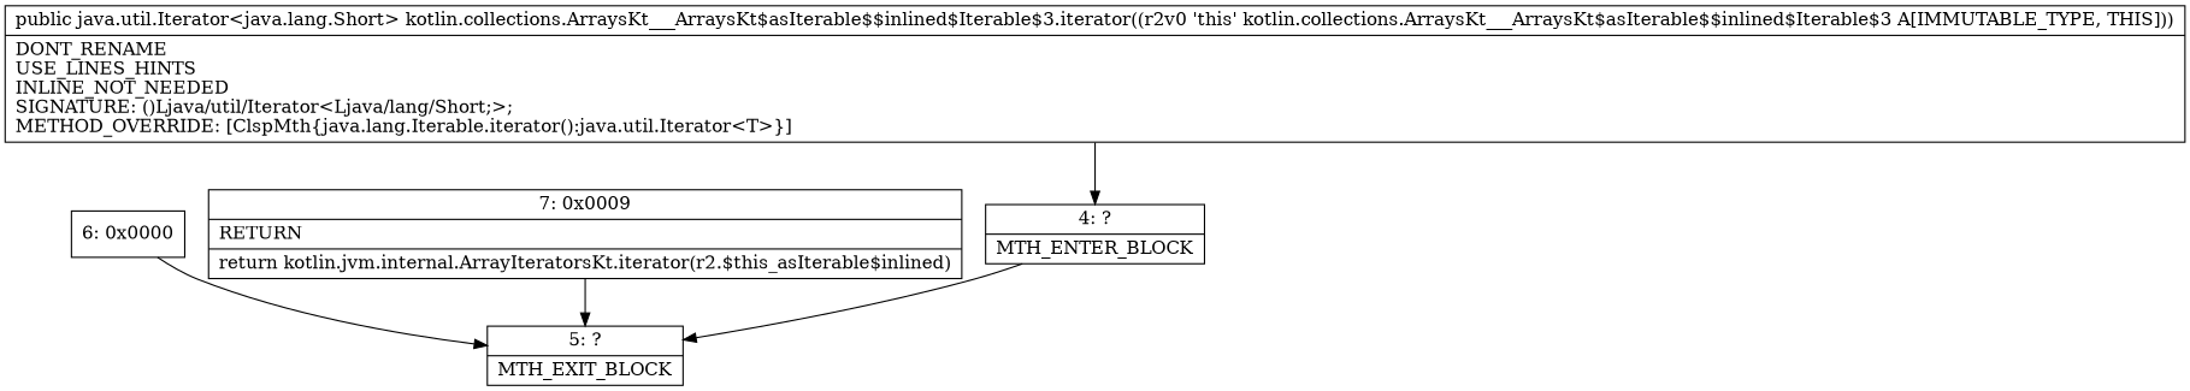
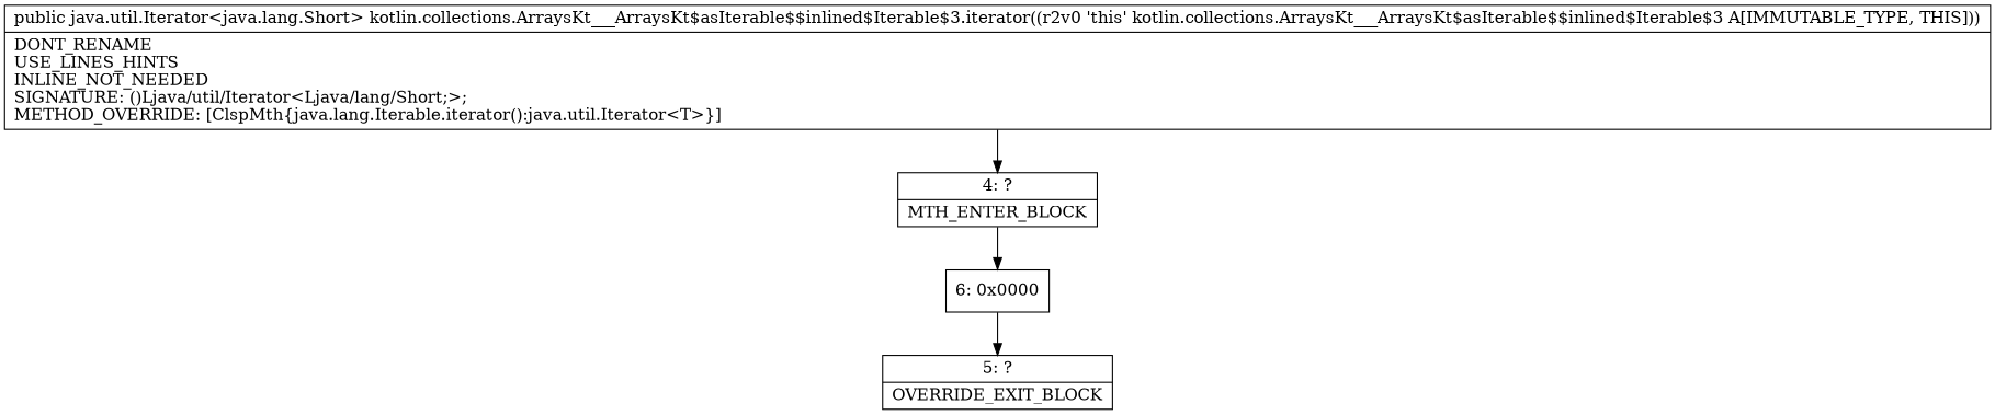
  digraph {
    node [shape=record]
    n1 [label="{4\:\ ?|MTH_ENTER_BLOCK\l}"]
    n2 [label="{6\:\ 0x0000}"]
-   n3 [label="{5\:\ ?|MTH_EXIT_BLOCK\l}"]
-   n4 [label="{7\:\ 0x0009|RETURN\l|return kotlin.jvm.internal.ArrayIteratorsKt.iterator(r2.$this_asIterable$inlined)\l}"]
+   n3 [label="{5\:\ ?|OVERRIDE_EXIT_BLOCK\l}"]
    n5 [label="{public java.util.Iterator\<java.lang.Short\> kotlin.collections.ArraysKt___ArraysKt$asIterable$$inlined$Iterable$3.iterator((r2v0 'this' kotlin.collections.ArraysKt___ArraysKt$asIterable$$inlined$Iterable$3 A[IMMUTABLE_TYPE, THIS]))  | DONT_RENAME\lUSE_LINES_HINTS\lINLINE_NOT_NEEDED\lSIGNATURE: ()Ljava\/util\/Iterator\<Ljava\/lang\/Short;\>;\lMETHOD_OVERRIDE: [ClspMth\{java.lang.Iterable.iterator():java.util.Iterator\<T\>\}]\l}"]
-   n1 -> n3
+   n1 -> n2
    n2 -> n3
-   n4 -> n3
    n5 -> n1
  }
